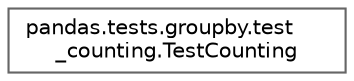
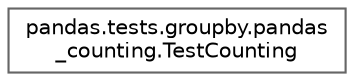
  digraph {
    rankdir=LR
-   n1 [color=grey40 fillcolor=white fontname=Helvetica fontsize=10 height=0.2 label="pandas.tests.groupby.test\l_counting.TestCounting" shape=box style=filled width=0.4]
+   n1 [color=grey40 fillcolor=white fontname=Helvetica fontsize=10 height=0.2 label="pandas.tests.groupby.pandas\l_counting.TestCounting" shape=box style=filled width=0.4]
  }
